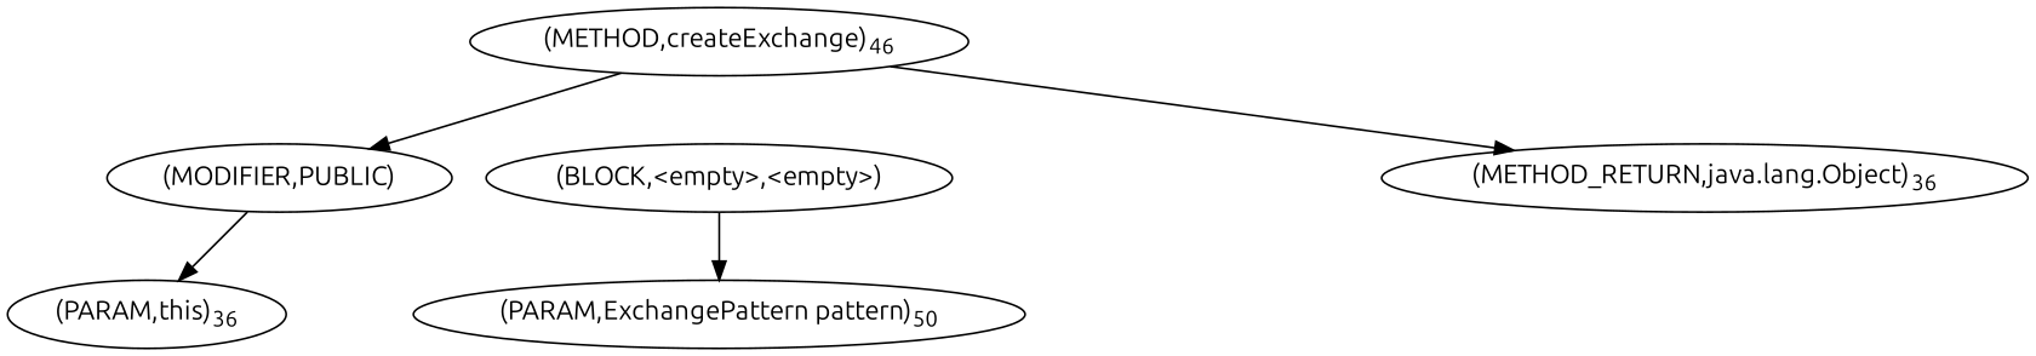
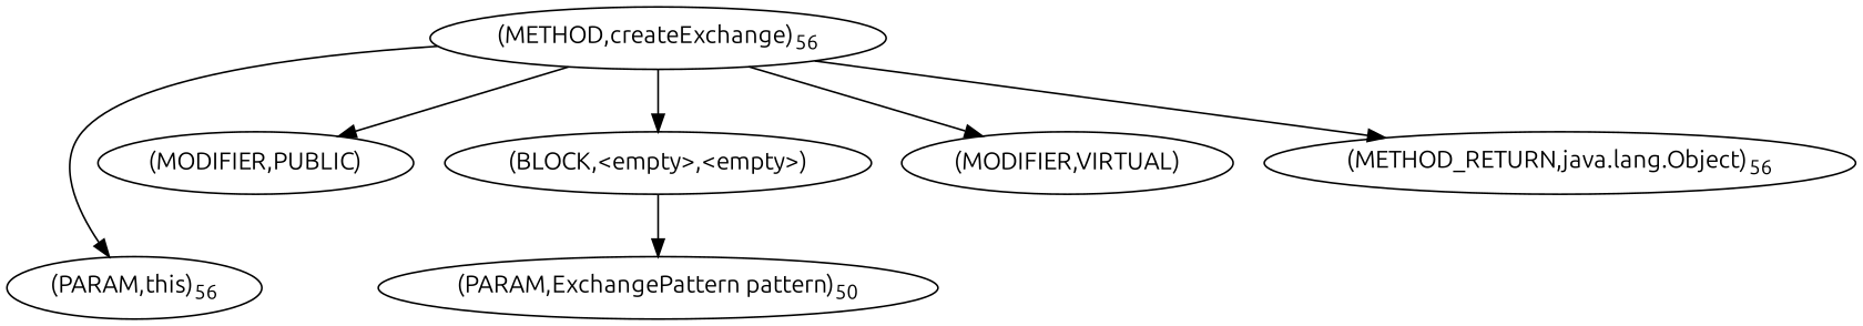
  digraph {
    fontname=Ubuntu
    node [fontname=Ubuntu]
    edge [fontname=Ubuntu]
-   n1 [label=<(METHOD,createExchange)<SUB>46</SUB>>]
-   n2 [label=<(PARAM,this)<SUB>36</SUB>>]
+   n1 [label=<(METHOD,createExchange)<SUB>56</SUB>>]
+   n2 [label=<(PARAM,this)<SUB>56</SUB>>]
    n3 [label=<(BLOCK,&lt;empty&gt;,&lt;empty&gt;)>]
    n4 [label=<(MODIFIER,PUBLIC)>]
-   n6 [label=<(METHOD_RETURN,java.lang.Object)<SUB>36</SUB>>]
+   n5 [label=<(MODIFIER,VIRTUAL)>]
+   n6 [label=<(METHOD_RETURN,java.lang.Object)<SUB>56</SUB>>]
    n7 [label=<(PARAM,ExchangePattern pattern)<SUB>50</SUB>>]
-   n4 -> n2
+   n1 -> n2
+   n1 -> n3
    n1 -> n4
+   n1 -> n5
    n1 -> n6
    n3 -> n7
  }
